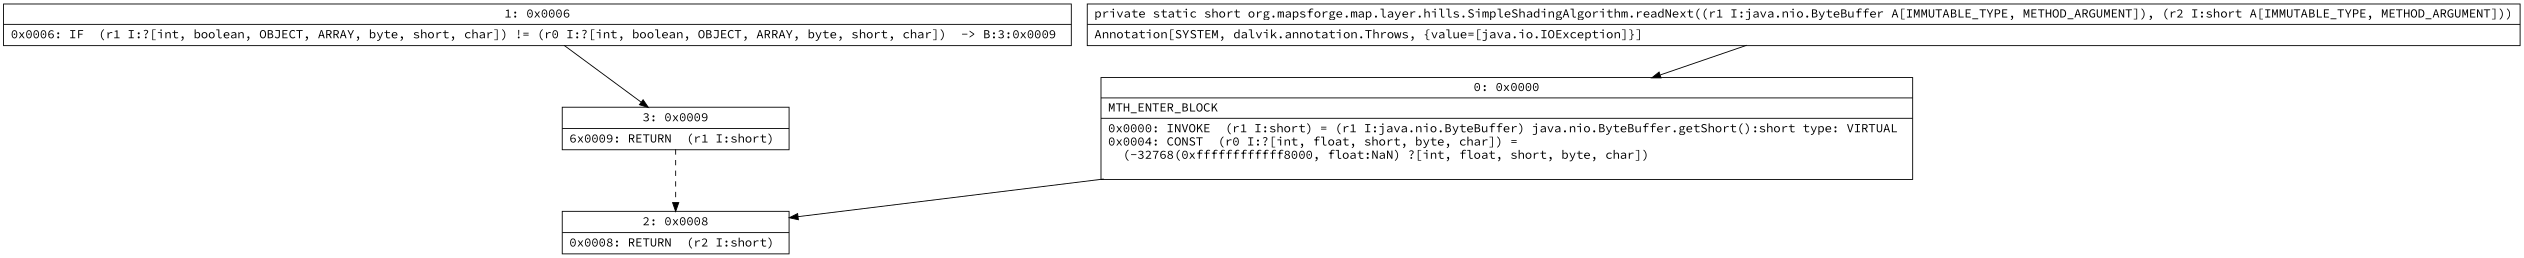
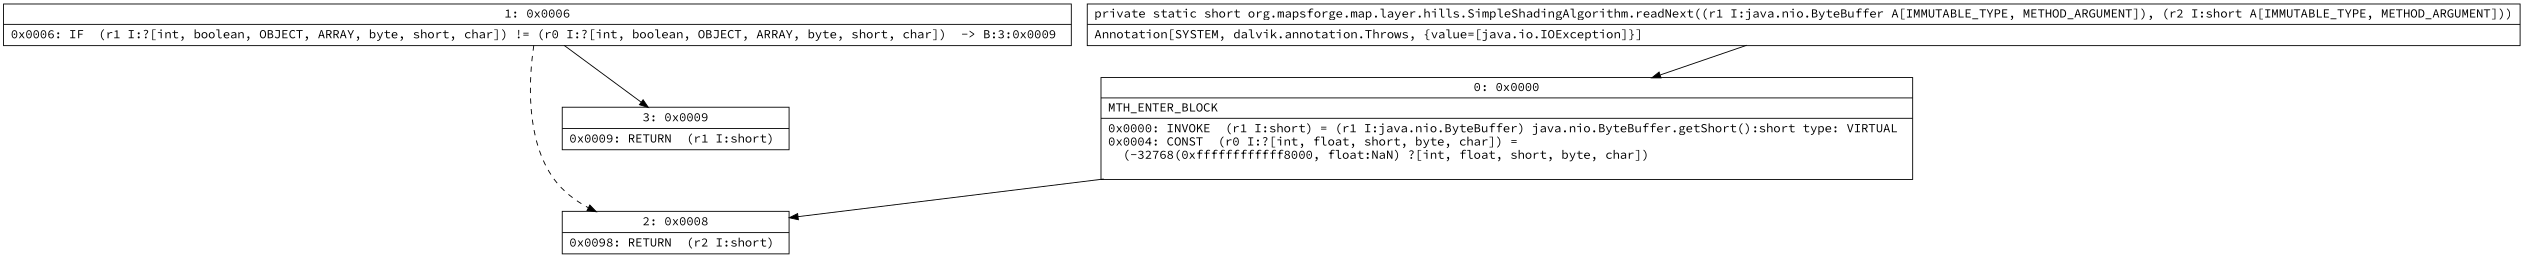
  digraph {
    fontname="Source Code Pro"
    node [fontname="Source Code Pro" shape=record]
    edge [fontname="Source Code Pro"]
    n1 [label="{0\:\ 0x0000|MTH_ENTER_BLOCK\l|0x0000: INVOKE  (r1 I:short) = (r1 I:java.nio.ByteBuffer) java.nio.ByteBuffer.getShort():short type: VIRTUAL \l0x0004: CONST  (r0 I:?[int, float, short, byte, char]) = \l  (\-32768(0xffffffffffff8000, float:NaN) ?[int, float, short, byte, char])\l \l}"]
-   n2 [label="{2\:\ 0x0008|0x0008: RETURN  (r2 I:short) \l}"]
+   n2 [label="{2\:\ 0x0008|0x0098: RETURN  (r2 I:short) \l}"]
    n3 [label="{1\:\ 0x0006|0x0006: IF  (r1 I:?[int, boolean, OBJECT, ARRAY, byte, short, char]) != (r0 I:?[int, boolean, OBJECT, ARRAY, byte, short, char])  \-\> B:3:0x0009 \l}"]
-   n4 [label="{3\:\ 0x0009|6x0009: RETURN  (r1 I:short) \l}"]
+   n4 [label="{3\:\ 0x0009|0x0009: RETURN  (r1 I:short) \l}"]
    n5 [label="{private static short org.mapsforge.map.layer.hills.SimpleShadingAlgorithm.readNext((r1 I:java.nio.ByteBuffer A[IMMUTABLE_TYPE, METHOD_ARGUMENT]), (r2 I:short A[IMMUTABLE_TYPE, METHOD_ARGUMENT]))  | Annotation[SYSTEM, dalvik.annotation.Throws, \{value=[java.io.IOException]\}]\l}"]
    n1 -> n2
-   n4 -> n2 [style=dashed]
+   n3 -> n2 [style=dashed]
    n3 -> n4
    n5 -> n1
  }
